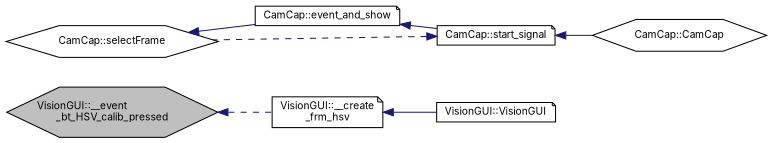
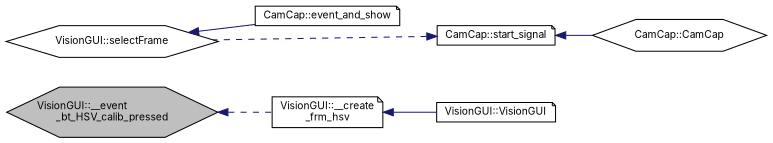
  digraph {
    fontname=Inter
    rankdir=LR
    node [color=black fillcolor=white fontname=Inter fontsize=10 shape=note style=filled]
    edge [color=midnightblue dir=back fontname=Inter fontsize=10 labelfontname=Helvetica labelfontsize=10 style=solid]
    n1 [fillcolor=grey75 fontcolor=black height=0.2 label="VisionGUI::__event\l_bt_HSV_calib_pressed" shape=hexagon width=0.4]
    n2 [height=0.2 label="VisionGUI::__create\l_frm_hsv" width=0.4]
    n3 [height=0.2 label="VisionGUI::VisionGUI" width=0.4]
-   n4 [height=0.2 label="CamCap::selectFrame" shape=hexagon width=0.4]
+   n4 [height=0.2 label="VisionGUI::selectFrame" shape=hexagon width=0.4]
    n5 [height=0.2 label="CamCap::event_and_show" width=0.4]
    n6 [height=0.2 label="CamCap::start_signal" width=0.4]
    n7 [height=0.2 label="CamCap::CamCap" shape=hexagon width=0.4]
    n1 -> n2 [style=dashed]
    n2 -> n3
    n4 -> n5
-   n5 -> n6
    n6 -> n4 [style=dashed]
    n6 -> n7
  }
